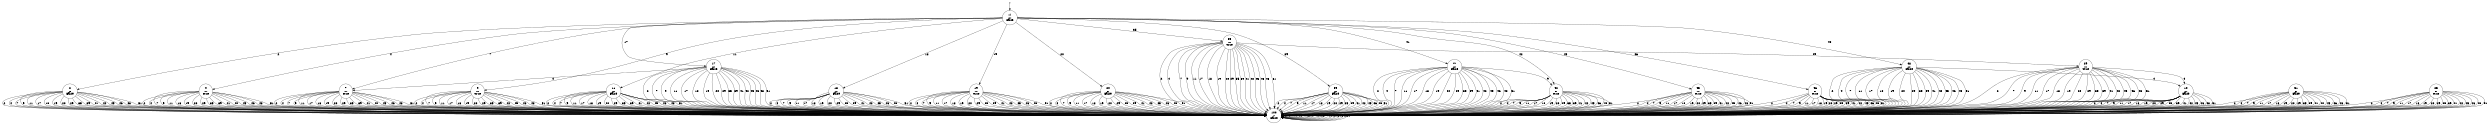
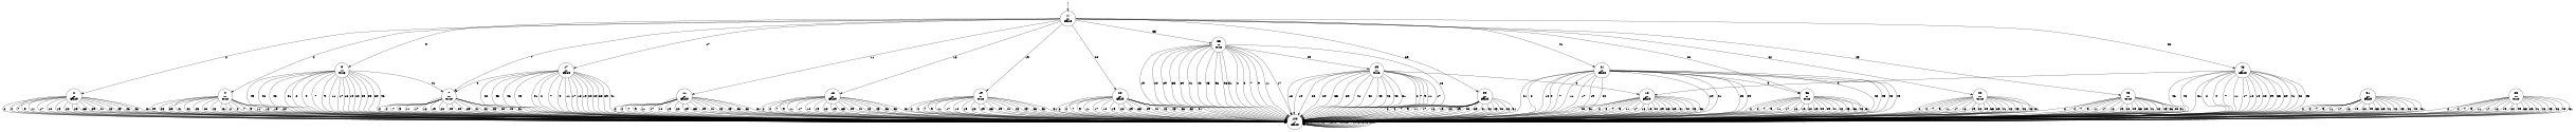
  digraph {
    0 [shape=point]
    n2 [label="-1\n---\nFalse"]
    n3 [label="2\n---\nFalse"]
    n4 [label="4\n---\nTrue"]
    n5 [label="7\n---\nTrue"]
    n6 [label="9\n---\nTrue"]
    n7 [label="11\n---\nFalse"]
    n8 [label="17\n---\nFalse"]
    n9 [label="18\n---\nFalse"]
    n10 [label="19\n---\nTrue"]
    n11 [label="20\n---\nFalse"]
    n12 [label="35\n---\nTrue"]
    n13 [label="39\n---\nFalse"]
    n14 [label="41\n---\nFalse"]
    n15 [label="42\n---\nTrue"]
    n16 [label="45\n---\nTrue"]
    n17 [label="46\n---\nTrue"]
    n18 [label="48\n---\nFalse"]
    n19 [label="100\n---\nFalse"]
    n20 [label="29\n---\nTrue"]
    n21 [label="10\n---\nFalse"]
    n22 [label="51\n---\nFalse"]
    n23 [label="25\n---\nTrue"]
    0 -> n2
    n2 -> n3 [label=2]
    n2 -> n4 [label=4]
    n2 -> n5 [label=7]
    n2 -> n6 [label=9]
    n2 -> n7 [label=11]
    n2 -> n8 [label=17]
    n2 -> n9 [label=18]
    n2 -> n10 [label=19]
    n2 -> n11 [label=20]
    n2 -> n12 [label=35]
    n2 -> n13 [label=39]
    n2 -> n14 [label=41]
    n2 -> n15 [label=42]
    n2 -> n16 [label=45]
    n2 -> n17 [label=46]
    n2 -> n18 [label=48]
    n3 -> n19 [label=2]
    n3 -> n19 [label=4]
    n3 -> n19 [label=7]
    n3 -> n19 [label=9]
    n3 -> n19 [label=11]
    n3 -> n19 [label=17]
    n3 -> n19 [label=18]
    n3 -> n19 [label=19]
    n3 -> n19 [label=20]
    n3 -> n19 [label=29]
    n3 -> n19 [label=35]
    n3 -> n19 [label=39]
    n3 -> n19 [label=41]
    n3 -> n19 [label=42]
    n3 -> n19 [label=45]
    n3 -> n19 [label=46]
    n3 -> n19 [label=48]
    n3 -> n19 [label=51]
    n4 -> n19 [label=2]
    n4 -> n19 [label=4]
    n4 -> n19 [label=7]
    n4 -> n19 [label=9]
    n4 -> n19 [label=11]
    n4 -> n19 [label=18]
    n4 -> n19 [label=19]
    n4 -> n19 [label=20]
    n4 -> n19 [label=29]
    n4 -> n19 [label=35]
    n4 -> n19 [label=39]
    n4 -> n19 [label=41]
    n4 -> n19 [label=42]
    n4 -> n19 [label=45]
    n4 -> n19 [label=46]
    n4 -> n19 [label=48]
    n4 -> n19 [label=51]
    n5 -> n19 [label=2]
    n5 -> n19 [label=4]
    n5 -> n19 [label=7]
    n5 -> n19 [label=9]
    n5 -> n19 [label=11]
    n5 -> n19 [label=17]
    n5 -> n19 [label=18]
    n5 -> n19 [label=19]
    n5 -> n19 [label=20]
    n5 -> n19 [label=29]
    n5 -> n19 [label=35]
    n5 -> n19 [label=39]
    n5 -> n19 [label=41]
    n5 -> n19 [label=42]
    n5 -> n19 [label=45]
    n5 -> n19 [label=46]
    n5 -> n19 [label=48]
    n5 -> n19 [label=51]
+   n6 -> n5 [label=41]
    n6 -> n19 [label=2]
    n6 -> n19 [label=4]
    n6 -> n19 [label=7]
    n6 -> n19 [label=9]
    n6 -> n19 [label=11]
    n6 -> n19 [label=17]
    n6 -> n19 [label=18]
    n6 -> n19 [label=19]
    n6 -> n19 [label=20]
    n6 -> n19 [label=29]
    n6 -> n19 [label=35]
    n6 -> n19 [label=39]
    n6 -> n19 [label=42]
    n6 -> n19 [label=45]
    n6 -> n19 [label=46]
    n6 -> n19 [label=48]
    n6 -> n19 [label=51]
    n7 -> n19 [label=2]
    n7 -> n19 [label=4]
    n7 -> n19 [label=7]
    n7 -> n19 [label=9]
    n7 -> n19 [label=11]
    n7 -> n19 [label=17]
    n7 -> n19 [label=18]
    n7 -> n19 [label=19]
    n7 -> n19 [label=20]
    n7 -> n19 [label=29]
    n7 -> n19 [label=35]
    n7 -> n19 [label=39]
    n7 -> n19 [label=41]
    n7 -> n19 [label=42]
    n7 -> n19 [label=45]
    n7 -> n19 [label=46]
    n7 -> n19 [label=48]
    n7 -> n19 [label=51]
    n8 -> n5 [label=4]
    n8 -> n19 [label=2]
    n8 -> n19 [label=7]
    n8 -> n19 [label=9]
    n8 -> n19 [label=11]
    n8 -> n19 [label=17]
    n8 -> n19 [label=18]
    n8 -> n19 [label=19]
    n8 -> n19 [label=20]
    n8 -> n19 [label=29]
    n8 -> n19 [label=35]
    n8 -> n19 [label=39]
    n8 -> n19 [label=41]
    n8 -> n19 [label=42]
    n8 -> n19 [label=45]
    n8 -> n19 [label=46]
    n8 -> n19 [label=48]
    n8 -> n19 [label=51]
    n9 -> n19 [label=2]
    n9 -> n19 [label=4]
    n9 -> n19 [label=7]
    n9 -> n19 [label=9]
    n9 -> n19 [label=11]
    n9 -> n19 [label=17]
    n9 -> n19 [label=18]
    n9 -> n19 [label=19]
    n9 -> n19 [label=20]
    n9 -> n19 [label=29]
    n9 -> n19 [label=35]
    n9 -> n19 [label=39]
    n9 -> n19 [label=41]
    n9 -> n19 [label=42]
    n9 -> n19 [label=45]
    n9 -> n19 [label=46]
    n9 -> n19 [label=48]
    n9 -> n19 [label=51]
    n10 -> n19 [label=2]
    n10 -> n19 [label=4]
    n10 -> n19 [label=7]
    n10 -> n19 [label=9]
    n10 -> n19 [label=11]
    n10 -> n19 [label=17]
    n10 -> n19 [label=18]
    n10 -> n19 [label=19]
    n10 -> n19 [label=20]
    n10 -> n19 [label=29]
    n10 -> n19 [label=35]
    n10 -> n19 [label=39]
    n10 -> n19 [label=41]
    n10 -> n19 [label=42]
    n10 -> n19 [label=45]
    n10 -> n19 [label=46]
    n10 -> n19 [label=48]
    n10 -> n19 [label=51]
    n11 -> n19 [label=2]
    n11 -> n19 [label=4]
    n11 -> n19 [label=7]
    n11 -> n19 [label=9]
    n11 -> n19 [label=11]
    n11 -> n19 [label=17]
    n11 -> n19 [label=18]
    n11 -> n19 [label=19]
    n11 -> n19 [label=20]
    n11 -> n19 [label=29]
    n11 -> n19 [label=35]
    n11 -> n19 [label=39]
    n11 -> n19 [label=41]
    n11 -> n19 [label=42]
    n11 -> n19 [label=45]
    n11 -> n19 [label=46]
    n11 -> n19 [label=48]
    n11 -> n19 [label=51]
    n12 -> n19 [label=2]
    n12 -> n19 [label=4]
    n12 -> n19 [label=7]
    n12 -> n19 [label=9]
    n12 -> n19 [label=11]
    n12 -> n19 [label=17]
    n12 -> n19 [label=18]
    n12 -> n19 [label=19]
    n12 -> n19 [label=20]
    n12 -> n19 [label=29]
    n12 -> n19 [label=35]
    n12 -> n19 [label=39]
    n12 -> n19 [label=41]
    n12 -> n19 [label=42]
    n12 -> n19 [label=45]
    n12 -> n19 [label=46]
    n12 -> n19 [label=48]
    n12 -> n19 [label=51]
    n12 -> n20 [label=29]
    n13 -> n19 [label=2]
    n13 -> n19 [label=4]
    n13 -> n19 [label=7]
    n13 -> n19 [label=9]
    n13 -> n19 [label=11]
    n13 -> n19 [label=17]
    n13 -> n19 [label=18]
    n13 -> n19 [label=19]
    n13 -> n19 [label=20]
    n13 -> n19 [label=29]
    n13 -> n19 [label=35]
    n13 -> n19 [label=39]
    n13 -> n19 [label=41]
    n13 -> n19 [label=42]
    n13 -> n19 [label=45]
    n13 -> n19 [label=46]
    n13 -> n19 [label=48]
    n13 -> n19 [label=51]
-   n14 -> n15 [label=9]
+   n14 -> n17 [label=9]
    n14 -> n19 [label=2]
    n14 -> n19 [label=4]
    n14 -> n19 [label=7]
    n14 -> n19 [label=11]
    n14 -> n19 [label=17]
    n14 -> n19 [label=18]
    n14 -> n19 [label=19]
    n14 -> n19 [label=20]
    n14 -> n19 [label=29]
    n14 -> n19 [label=35]
    n14 -> n19 [label=39]
    n14 -> n19 [label=41]
    n14 -> n19 [label=42]
    n14 -> n19 [label=45]
    n14 -> n19 [label=46]
    n14 -> n19 [label=48]
    n14 -> n19 [label=51]
    n15 -> n19 [label=2]
    n15 -> n19 [label=4]
    n15 -> n19 [label=7]
    n15 -> n19 [label=9]
    n15 -> n19 [label=11]
    n15 -> n19 [label=17]
    n15 -> n19 [label=18]
    n15 -> n19 [label=19]
    n15 -> n19 [label=20]
    n15 -> n19 [label=29]
    n15 -> n19 [label=35]
    n15 -> n19 [label=39]
    n15 -> n19 [label=41]
    n15 -> n19 [label=42]
    n15 -> n19 [label=45]
    n15 -> n19 [label=46]
    n15 -> n19 [label=48]
    n15 -> n19 [label=51]
    n16 -> n19 [label=2]
    n16 -> n19 [label=4]
    n16 -> n19 [label=7]
    n16 -> n19 [label=9]
    n16 -> n19 [label=11]
    n16 -> n19 [label=17]
    n16 -> n19 [label=18]
    n16 -> n19 [label=19]
    n16 -> n19 [label=20]
    n16 -> n19 [label=29]
    n16 -> n19 [label=35]
    n16 -> n19 [label=39]
    n16 -> n19 [label=41]
    n16 -> n19 [label=42]
    n16 -> n19 [label=45]
    n16 -> n19 [label=46]
    n16 -> n19 [label=48]
    n16 -> n19 [label=51]
    n17 -> n19 [label=2]
    n17 -> n19 [label=4]
    n17 -> n19 [label=7]
    n17 -> n19 [label=9]
    n17 -> n19 [label=11]
    n17 -> n19 [label=17]
    n17 -> n19 [label=18]
    n17 -> n19 [label=19]
    n17 -> n19 [label=20]
    n17 -> n19 [label=29]
    n17 -> n19 [label=35]
    n17 -> n19 [label=39]
    n17 -> n19 [label=41]
    n17 -> n19 [label=42]
    n17 -> n19 [label=45]
    n17 -> n19 [label=46]
    n17 -> n19 [label=48]
    n17 -> n19 [label=51]
    n18 -> n19 [label=2]
    n18 -> n19 [label=4]
    n18 -> n19 [label=7]
    n18 -> n19 [label=11]
    n18 -> n19 [label=17]
    n18 -> n19 [label=18]
    n18 -> n19 [label=19]
    n18 -> n19 [label=20]
    n18 -> n19 [label=29]
    n18 -> n19 [label=35]
    n18 -> n19 [label=39]
    n18 -> n19 [label=41]
    n18 -> n19 [label=42]
    n18 -> n19 [label=45]
    n18 -> n19 [label=46]
    n18 -> n19 [label=48]
    n18 -> n19 [label=51]
    n18 -> n21 [label=4]
    n19 -> n19 [label=2]
    n19 -> n19 [label=4]
    n19 -> n19 [label=7]
    n19 -> n19 [label=9]
    n19 -> n19 [label=11]
    n19 -> n19 [label=17]
    n19 -> n19 [label=18]
    n19 -> n19 [label=19]
    n19 -> n19 [label=20]
    n19 -> n19 [label=29]
    n19 -> n19 [label=35]
    n19 -> n19 [label=39]
    n19 -> n19 [label=41]
    n19 -> n19 [label=42]
    n19 -> n19 [label=45]
    n19 -> n19 [label=46]
    n19 -> n19 [label=48]
    n19 -> n19 [label=51]
    n20 -> n19 [label=2]
    n20 -> n19 [label=7]
    n20 -> n19 [label=9]
    n20 -> n19 [label=11]
    n20 -> n19 [label=17]
    n20 -> n19 [label=18]
    n20 -> n19 [label=19]
    n20 -> n19 [label=20]
    n20 -> n19 [label=29]
    n20 -> n19 [label=35]
    n20 -> n19 [label=39]
    n20 -> n19 [label=41]
    n20 -> n19 [label=42]
    n20 -> n19 [label=45]
    n20 -> n19 [label=46]
    n20 -> n19 [label=48]
    n20 -> n19 [label=51]
    n20 -> n21 [label=4]
    n21 -> n19 [label=2]
    n21 -> n19 [label=4]
    n21 -> n19 [label=7]
    n21 -> n19 [label=9]
    n21 -> n19 [label=11]
    n21 -> n19 [label=17]
    n21 -> n19 [label=18]
    n21 -> n19 [label=19]
    n21 -> n19 [label=20]
    n21 -> n19 [label=29]
    n21 -> n19 [label=35]
    n21 -> n19 [label=39]
    n21 -> n19 [label=41]
    n21 -> n19 [label=42]
    n21 -> n19 [label=45]
    n21 -> n19 [label=46]
    n21 -> n19 [label=48]
    n21 -> n19 [label=51]
    n22 -> n19 [label=2]
    n22 -> n19 [label=4]
    n22 -> n19 [label=7]
    n22 -> n19 [label=9]
    n22 -> n19 [label=11]
    n22 -> n19 [label=17]
    n22 -> n19 [label=18]
    n22 -> n19 [label=19]
    n22 -> n19 [label=20]
    n22 -> n19 [label=29]
    n22 -> n19 [label=35]
    n22 -> n19 [label=39]
    n22 -> n19 [label=41]
    n22 -> n19 [label=42]
    n22 -> n19 [label=45]
    n22 -> n19 [label=46]
    n22 -> n19 [label=48]
    n22 -> n19 [label=51]
    n23 -> n19 [label=2]
    n23 -> n19 [label=4]
    n23 -> n19 [label=7]
    n23 -> n19 [label=9]
    n23 -> n19 [label=11]
    n23 -> n19 [label=17]
    n23 -> n19 [label=18]
    n23 -> n19 [label=19]
    n23 -> n19 [label=20]
    n23 -> n19 [label=29]
    n23 -> n19 [label=35]
    n23 -> n19 [label=39]
    n23 -> n19 [label=41]
    n23 -> n19 [label=42]
    n23 -> n19 [label=45]
    n23 -> n19 [label=46]
    n23 -> n19 [label=48]
    n23 -> n19 [label=51]
  }
